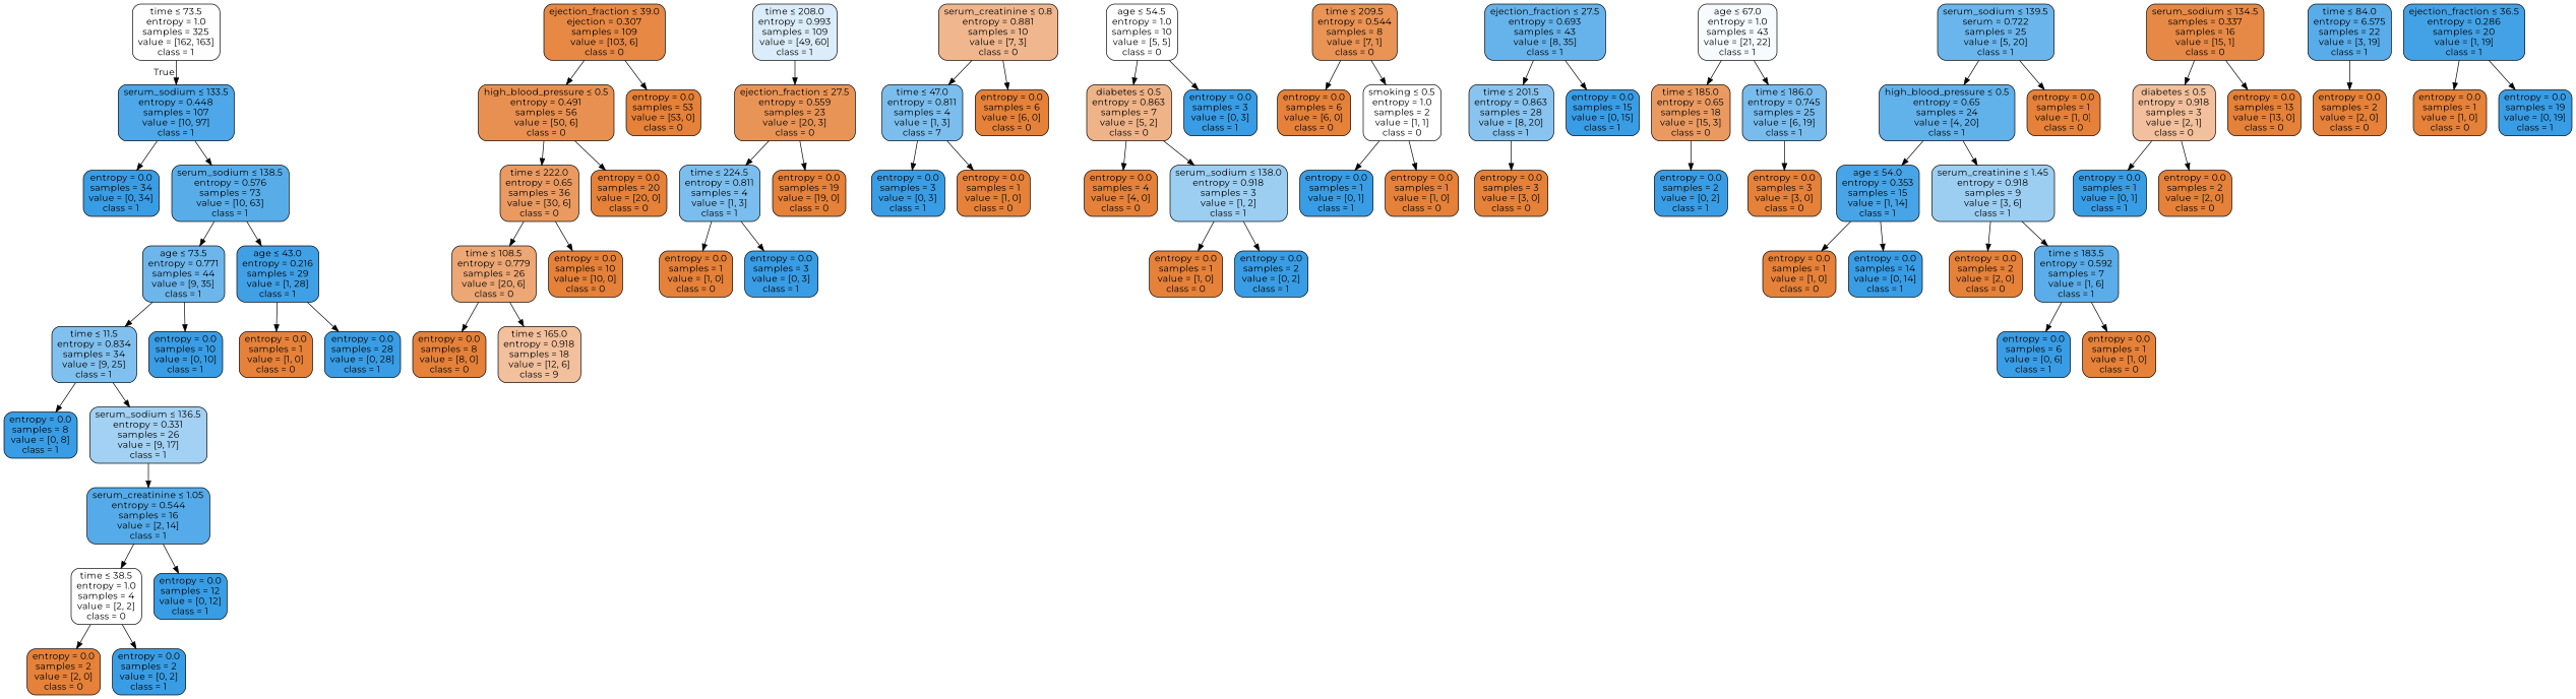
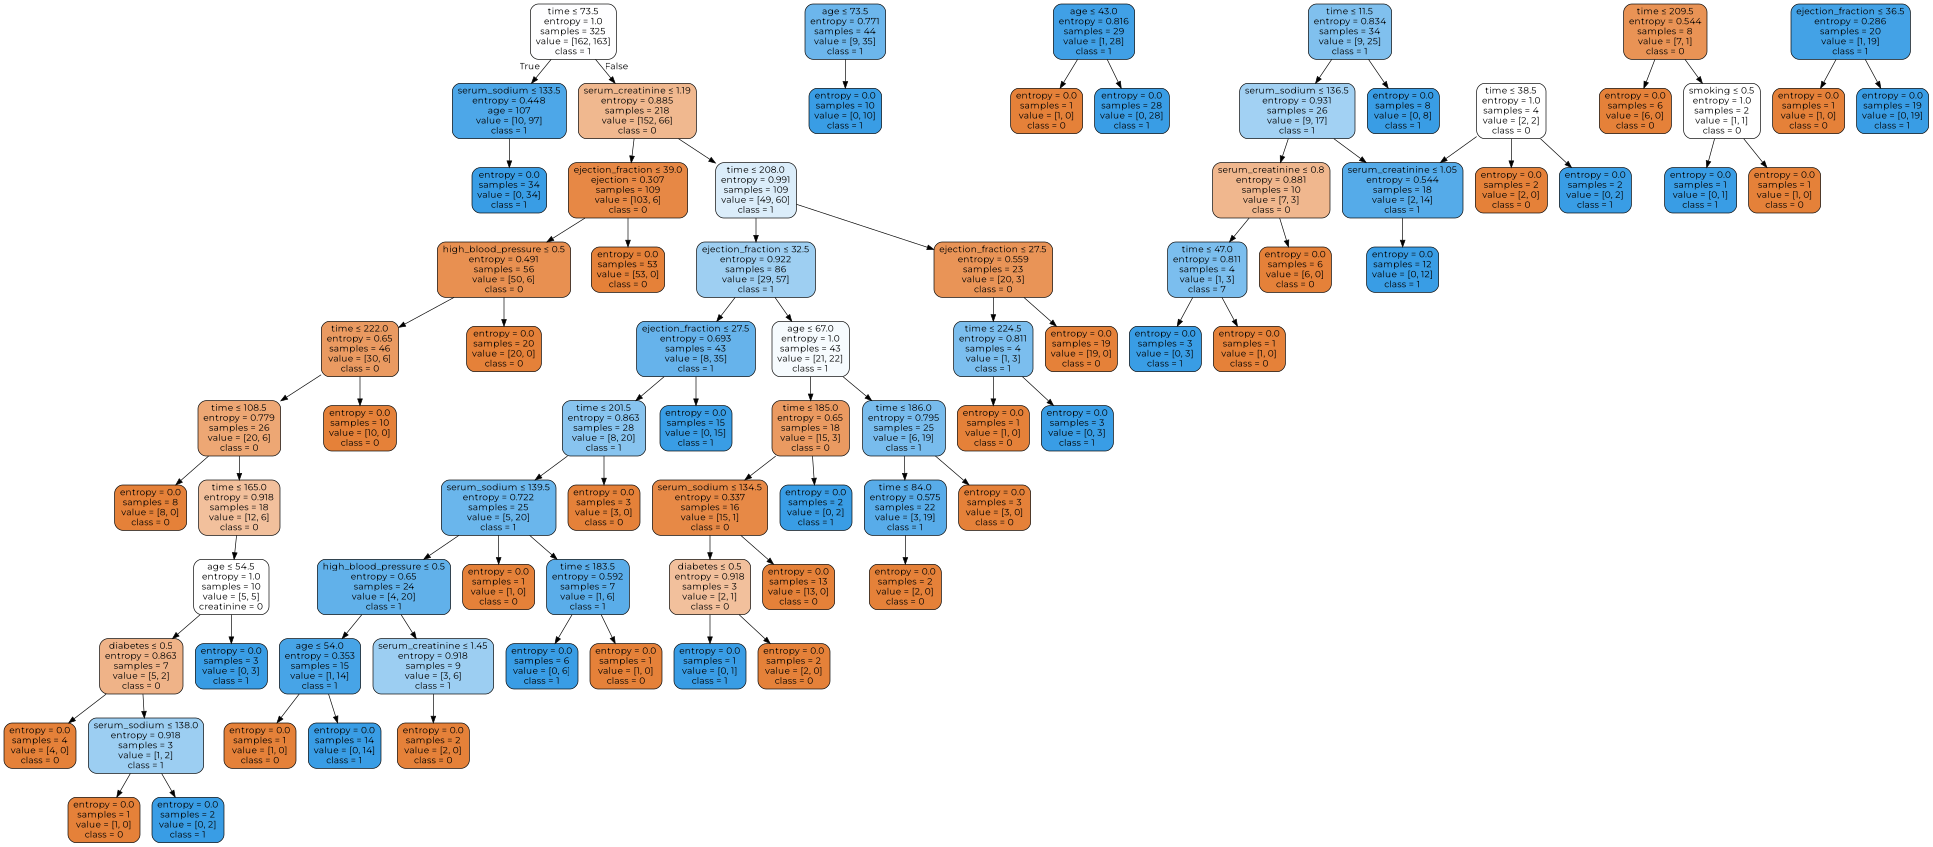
  digraph {
    fontname=Montserrat
    node [color=black fillcolor="#e58139" fontname=Montserrat shape=box style="filled, rounded"]
    edge [fontname=Montserrat]
    n1 [fillcolor="#fefeff" label=<time &le; 73.5<br/>entropy = 1.0<br/>samples = 325<br/>value = [162, 163]<br/>class = 1>]
-   n2 [fillcolor="#4da7e8" label=<serum_sodium &le; 133.5<br/>entropy = 0.448<br/>samples = 107<br/>value = [10, 97]<br/>class = 1>]
+   n2 [fillcolor="#4da7e8" label=<serum_sodium &le; 133.5<br/>entropy = 0.448<br/>age = 107<br/>value = [10, 97]<br/>class = 1>]
+   n3 [fillcolor="#f0b88f" label=<serum_creatinine &le; 1.19<br/>entropy = 0.885<br/>samples = 218<br/>value = [152, 66]<br/>class = 0>]
    n4 [fillcolor="#399de5" label=<entropy = 0.0<br/>samples = 34<br/>value = [0, 34]<br/>class = 1>]
-   n5 [fillcolor="#58ade9" label=<serum_sodium &le; 138.5<br/>entropy = 0.576<br/>samples = 73<br/>value = [10, 63]<br/>class = 1>]
    n6 [fillcolor="#e78845" label=<ejection_fraction &le; 39.0<br/>ejection = 0.307<br/>samples = 109<br/>value = [103, 6]<br/>class = 0>]
-   n7 [fillcolor="#dbedfa" label=<time &le; 208.0<br/>entropy = 0.993<br/>samples = 109<br/>value = [49, 60]<br/>class = 1>]
+   n7 [fillcolor="#dbedfa" label=<time &le; 208.0<br/>entropy = 0.991<br/>samples = 109<br/>value = [49, 60]<br/>class = 1>]
    n8 [fillcolor="#6cb6ec" label=<age &le; 73.5<br/>entropy = 0.771<br/>samples = 44<br/>value = [9, 35]<br/>class = 1>]
-   n9 [fillcolor="#40a0e6" label=<age &le; 43.0<br/>entropy = 0.216<br/>samples = 29<br/>value = [1, 28]<br/>class = 1>]
+   n9 [fillcolor="#40a0e6" label=<age &le; 43.0<br/>entropy = 0.816<br/>samples = 29<br/>value = [1, 28]<br/>class = 1>]
    n10 [fillcolor="#80c0ee" label=<time &le; 11.5<br/>entropy = 0.834<br/>samples = 34<br/>value = [9, 25]<br/>class = 1>]
    n11 [fillcolor="#399de5" label=<entropy = 0.0<br/>samples = 10<br/>value = [0, 10]<br/>class = 1>]
    n12 [label=<entropy = 0.0<br/>samples = 1<br/>value = [1, 0]<br/>class = 0>]
    n13 [fillcolor="#399de5" label=<entropy = 0.0<br/>samples = 28<br/>value = [0, 28]<br/>class = 1>]
    n14 [fillcolor="#399de5" label=<entropy = 0.0<br/>samples = 8<br/>value = [0, 8]<br/>class = 1>]
-   n15 [fillcolor="#a2d1f3" label=<serum_sodium &le; 136.5<br/>entropy = 0.331<br/>samples = 26<br/>value = [9, 17]<br/>class = 1>]
-   n16 [fillcolor="#55abe9" label=<serum_creatinine &le; 1.05<br/>entropy = 0.544<br/>samples = 16<br/>value = [2, 14]<br/>class = 1>]
+   n15 [fillcolor="#a2d1f3" label=<serum_sodium &le; 136.5<br/>entropy = 0.931<br/>samples = 26<br/>value = [9, 17]<br/>class = 1>]
+   n16 [fillcolor="#55abe9" label=<serum_creatinine &le; 1.05<br/>entropy = 0.544<br/>samples = 18<br/>value = [2, 14]<br/>class = 1>]
    n17 [fillcolor="#f0b78e" label=<serum_creatinine &le; 0.8<br/>entropy = 0.881<br/>samples = 10<br/>value = [7, 3]<br/>class = 0>]
    n18 [fillcolor="#ffffff" label=<time &le; 38.5<br/>entropy = 1.0<br/>samples = 4<br/>value = [2, 2]<br/>class = 0>]
    n19 [fillcolor="#399de5" label=<entropy = 0.0<br/>samples = 12<br/>value = [0, 12]<br/>class = 1>]
    n20 [fillcolor="#7bbeee" label=<time &le; 47.0<br/>entropy = 0.811<br/>samples = 4<br/>value = [1, 3]<br/>class = 7>]
    n21 [label=<entropy = 0.0<br/>samples = 6<br/>value = [6, 0]<br/>class = 0>]
    n22 [label=<entropy = 0.0<br/>samples = 2<br/>value = [2, 0]<br/>class = 0>]
    n23 [fillcolor="#399de5" label=<entropy = 0.0<br/>samples = 2<br/>value = [0, 2]<br/>class = 1>]
    n24 [fillcolor="#399de5" label=<entropy = 0.0<br/>samples = 3<br/>value = [0, 3]<br/>class = 1>]
    n25 [label=<entropy = 0.0<br/>samples = 1<br/>value = [1, 0]<br/>class = 0>]
    n26 [fillcolor="#e89051" label=<high_blood_pressure &le; 0.5<br/>entropy = 0.491<br/>samples = 56<br/>value = [50, 6]<br/>class = 0>]
    n27 [label=<entropy = 0.0<br/>samples = 53<br/>value = [53, 0]<br/>class = 0>]
+   n28 [fillcolor="#9ecff2" label=<ejection_fraction &le; 32.5<br/>entropy = 0.922<br/>samples = 86<br/>value = [29, 57]<br/>class = 1>]
    n29 [fillcolor="#e99457" label=<ejection_fraction &le; 27.5<br/>entropy = 0.559<br/>samples = 23<br/>value = [20, 3]<br/>class = 0>]
-   n30 [fillcolor="#ea9a61" label=<time &le; 222.0<br/>entropy = 0.65<br/>samples = 36<br/>value = [30, 6]<br/>class = 0>]
+   n30 [fillcolor="#ea9a61" label=<time &le; 222.0<br/>entropy = 0.65<br/>samples = 46<br/>value = [30, 6]<br/>class = 0>]
    n31 [label=<entropy = 0.0<br/>samples = 20<br/>value = [20, 0]<br/>class = 0>]
    n32 [fillcolor="#eda774" label=<time &le; 108.5<br/>entropy = 0.779<br/>samples = 26<br/>value = [20, 6]<br/>class = 0>]
    n33 [label=<entropy = 0.0<br/>samples = 10<br/>value = [10, 0]<br/>class = 0>]
    n34 [label=<entropy = 0.0<br/>samples = 8<br/>value = [8, 0]<br/>class = 0>]
-   n35 [fillcolor="#f2c09c" label=<time &le; 165.0<br/>entropy = 0.918<br/>samples = 18<br/>value = [12, 6]<br/>class = 9>]
-   n36 [fillcolor="#ffffff" label=<age &le; 54.5<br/>entropy = 1.0<br/>samples = 10<br/>value = [5, 5]<br/>class = 0>]
+   n35 [fillcolor="#f2c09c" label=<time &le; 165.0<br/>entropy = 0.918<br/>samples = 18<br/>value = [12, 6]<br/>class = 0>]
+   n36 [fillcolor="#ffffff" label=<age &le; 54.5<br/>entropy = 1.0<br/>samples = 10<br/>value = [5, 5]<br/>creatinine = 0>]
    n37 [fillcolor="#efb388" label=<diabetes &le; 0.5<br/>entropy = 0.863<br/>samples = 7<br/>value = [5, 2]<br/>class = 0>]
    n38 [fillcolor="#399de5" label=<entropy = 0.0<br/>samples = 3<br/>value = [0, 3]<br/>class = 1>]
    n39 [fillcolor="#e99355" label=<time &le; 209.5<br/>entropy = 0.544<br/>samples = 8<br/>value = [7, 1]<br/>class = 0>]
    n40 [label=<entropy = 0.0<br/>samples = 6<br/>value = [6, 0]<br/>class = 0>]
    n41 [fillcolor="#ffffff" label=<smoking &le; 0.5<br/>entropy = 1.0<br/>samples = 2<br/>value = [1, 1]<br/>class = 0>]
    n42 [label=<entropy = 0.0<br/>samples = 4<br/>value = [4, 0]<br/>class = 0>]
    n43 [fillcolor="#9ccef2" label=<serum_sodium &le; 138.0<br/>entropy = 0.918<br/>samples = 3<br/>value = [1, 2]<br/>class = 1>]
    n44 [label=<entropy = 0.0<br/>samples = 1<br/>value = [1, 0]<br/>class = 0>]
    n45 [fillcolor="#399de5" label=<entropy = 0.0<br/>samples = 2<br/>value = [0, 2]<br/>class = 1>]
    n46 [fillcolor="#399de5" label=<entropy = 0.0<br/>samples = 1<br/>value = [0, 1]<br/>class = 1>]
    n47 [label=<entropy = 0.0<br/>samples = 1<br/>value = [1, 0]<br/>class = 0>]
    n48 [fillcolor="#66b3eb" label=<ejection_fraction &le; 27.5<br/>entropy = 0.693<br/>samples = 43<br/>value = [8, 35]<br/>class = 1>]
    n49 [fillcolor="#f6fbfe" label=<age &le; 67.0<br/>entropy = 1.0<br/>samples = 43<br/>value = [21, 22]<br/>class = 1>]
    n50 [fillcolor="#7bbeee" label=<time &le; 224.5<br/>entropy = 0.811<br/>samples = 4<br/>value = [1, 3]<br/>class = 1>]
    n51 [label=<entropy = 0.0<br/>samples = 19<br/>value = [19, 0]<br/>class = 0>]
    n52 [fillcolor="#88c4ef" label=<time &le; 201.5<br/>entropy = 0.863<br/>samples = 28<br/>value = [8, 20]<br/>class = 1>]
    n53 [fillcolor="#399de5" label=<entropy = 0.0<br/>samples = 15<br/>value = [0, 15]<br/>class = 1>]
    n54 [fillcolor="#ea9a61" label=<time &le; 185.0<br/>entropy = 0.65<br/>samples = 18<br/>value = [15, 3]<br/>class = 0>]
-   n55 [fillcolor="#78bced" label=<time &le; 186.0<br/>entropy = 0.745<br/>samples = 25<br/>value = [6, 19]<br/>class = 1>]
-   n56 [fillcolor="#6ab6ec" label=<serum_sodium &le; 139.5<br/>serum = 0.722<br/>samples = 25<br/>value = [5, 20]<br/>class = 1>]
+   n55 [fillcolor="#78bced" label=<time &le; 186.0<br/>entropy = 0.795<br/>samples = 25<br/>value = [6, 19]<br/>class = 1>]
+   n56 [fillcolor="#6ab6ec" label=<serum_sodium &le; 139.5<br/>entropy = 0.722<br/>samples = 25<br/>value = [5, 20]<br/>class = 1>]
    n57 [label=<entropy = 0.0<br/>samples = 3<br/>value = [3, 0]<br/>class = 0>]
    n58 [fillcolor="#61b1ea" label=<high_blood_pressure &le; 0.5<br/>entropy = 0.65<br/>samples = 24<br/>value = [4, 20]<br/>class = 1>]
    n59 [label=<entropy = 0.0<br/>samples = 1<br/>value = [1, 0]<br/>class = 0>]
    n60 [fillcolor="#47a4e7" label=<age &le; 54.0<br/>entropy = 0.353<br/>samples = 15<br/>value = [1, 14]<br/>class = 1>]
    n61 [fillcolor="#9ccef2" label=<serum_creatinine &le; 1.45<br/>entropy = 0.918<br/>samples = 9<br/>value = [3, 6]<br/>class = 1>]
    n62 [label=<entropy = 0.0<br/>samples = 1<br/>value = [1, 0]<br/>class = 0>]
    n63 [fillcolor="#399de5" label=<entropy = 0.0<br/>samples = 14<br/>value = [0, 14]<br/>class = 1>]
    n64 [label=<entropy = 0.0<br/>samples = 2<br/>value = [2, 0]<br/>class = 0>]
    n65 [fillcolor="#5aade9" label=<time &le; 183.5<br/>entropy = 0.592<br/>samples = 7<br/>value = [1, 6]<br/>class = 1>]
    n66 [fillcolor="#399de5" label=<entropy = 0.0<br/>samples = 6<br/>value = [0, 6]<br/>class = 1>]
    n67 [label=<entropy = 0.0<br/>samples = 1<br/>value = [1, 0]<br/>class = 0>]
-   n68 [fillcolor="#e78946" label=<serum_sodium &le; 134.5<br/>samples = 0.337<br/>samples = 16<br/>value = [15, 1]<br/>class = 0>]
+   n68 [fillcolor="#e78946" label=<serum_sodium &le; 134.5<br/>entropy = 0.337<br/>samples = 16<br/>value = [15, 1]<br/>class = 0>]
    n69 [fillcolor="#399de5" label=<entropy = 0.0<br/>samples = 2<br/>value = [0, 2]<br/>class = 1>]
-   n70 [fillcolor="#58ace9" label=<time &le; 84.0<br/>entropy = 6.575<br/>samples = 22<br/>value = [3, 19]<br/>class = 1>]
+   n70 [fillcolor="#58ace9" label=<time &le; 84.0<br/>entropy = 0.575<br/>samples = 22<br/>value = [3, 19]<br/>class = 1>]
    n71 [label=<entropy = 0.0<br/>samples = 3<br/>value = [3, 0]<br/>class = 0>]
    n72 [fillcolor="#f2c09c" label=<diabetes &le; 0.5<br/>entropy = 0.918<br/>samples = 3<br/>value = [2, 1]<br/>class = 0>]
    n73 [label=<entropy = 0.0<br/>samples = 13<br/>value = [13, 0]<br/>class = 0>]
    n74 [fillcolor="#399de5" label=<entropy = 0.0<br/>samples = 1<br/>value = [0, 1]<br/>class = 1>]
    n75 [label=<entropy = 0.0<br/>samples = 2<br/>value = [2, 0]<br/>class = 0>]
    n76 [label=<entropy = 0.0<br/>samples = 2<br/>value = [2, 0]<br/>class = 0>]
    n77 [fillcolor="#43a2e6" label=<ejection_fraction &le; 36.5<br/>entropy = 0.286<br/>samples = 20<br/>value = [1, 19]<br/>class = 1>]
    n78 [label=<entropy = 0.0<br/>samples = 1<br/>value = [1, 0]<br/>class = 0>]
    n79 [fillcolor="#399de5" label=<entropy = 0.0<br/>samples = 19<br/>value = [0, 19]<br/>class = 1>]
    n80 [label=<entropy = 0.0<br/>samples = 1<br/>value = [1, 0]<br/>class = 0>]
    n81 [fillcolor="#399de5" label=<entropy = 0.0<br/>samples = 3<br/>value = [0, 3]<br/>class = 1>]
    n1 -> n2 [headlabel=True labelangle=45 labeldistance=2.5]
+   n1 -> n3 [headlabel=False labelangle=-45 labeldistance=2.5]
    n2 -> n4
-   n2 -> n5
-   n5 -> n8
-   n5 -> n9
+   n3 -> n6
+   n3 -> n7
    n6 -> n26
    n6 -> n27
+   n7 -> n28
    n7 -> n29
-   n8 -> n10
    n8 -> n11
    n9 -> n12
    n9 -> n13
    n10 -> n14
    n10 -> n15
    n15 -> n16
-   n16 -> n18
+   n15 -> n17
+   n18 -> n16
    n16 -> n19
    n17 -> n20
    n17 -> n21
    n18 -> n22
    n18 -> n23
    n20 -> n24
    n20 -> n25
    n26 -> n30
    n26 -> n31
+   n28 -> n48
+   n28 -> n49
    n29 -> n50
    n29 -> n51
    n30 -> n32
    n30 -> n33
    n32 -> n34
    n32 -> n35
+   n35 -> n36
    n36 -> n37
    n36 -> n38
    n37 -> n42
    n37 -> n43
    n39 -> n40
    n39 -> n41
    n41 -> n46
    n41 -> n47
    n43 -> n44
    n43 -> n45
    n48 -> n52
    n48 -> n53
    n49 -> n54
    n49 -> n55
    n50 -> n80
    n50 -> n81
+   n52 -> n56
    n52 -> n57
+   n54 -> n68
    n54 -> n69
+   n55 -> n70
    n55 -> n71
    n56 -> n58
    n56 -> n59
    n58 -> n60
    n58 -> n61
    n60 -> n62
    n60 -> n63
    n61 -> n64
-   n61 -> n65
+   n56 -> n65
    n65 -> n66
    n65 -> n67
    n68 -> n72
    n68 -> n73
    n70 -> n76
    n72 -> n74
    n72 -> n75
    n77 -> n78
    n77 -> n79
  }
